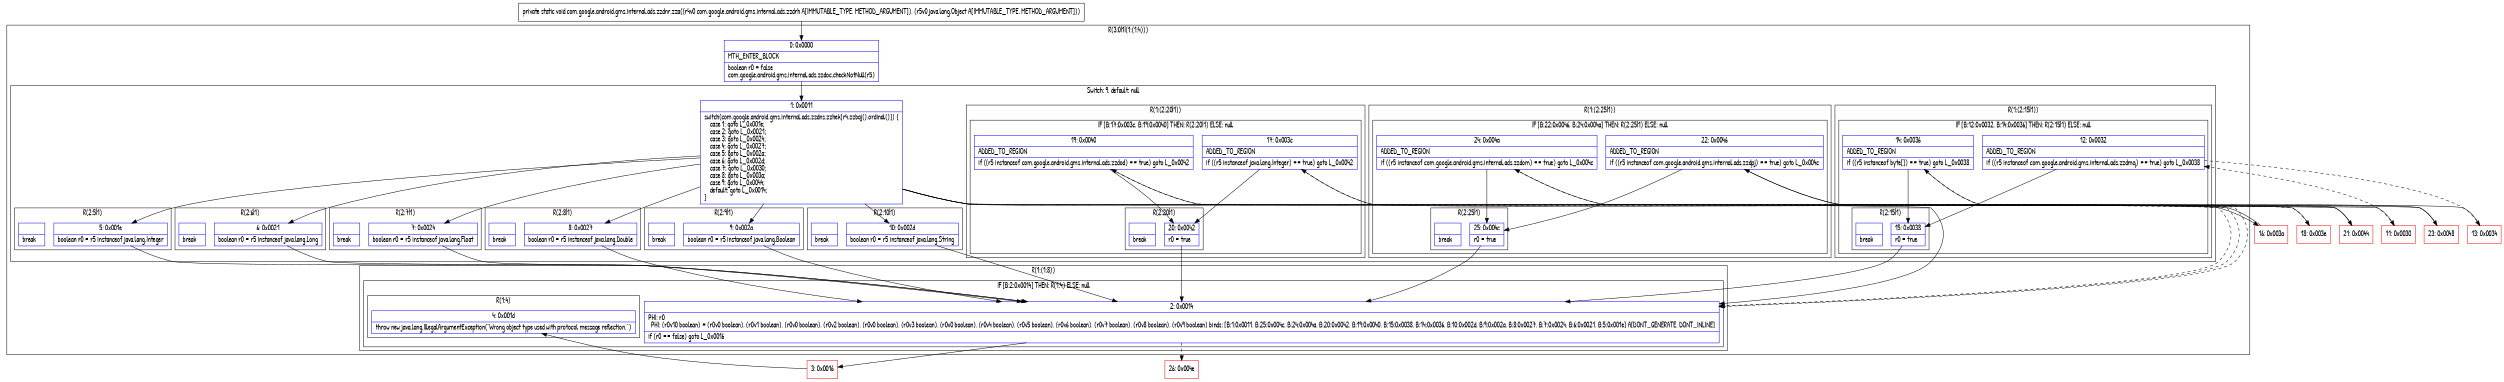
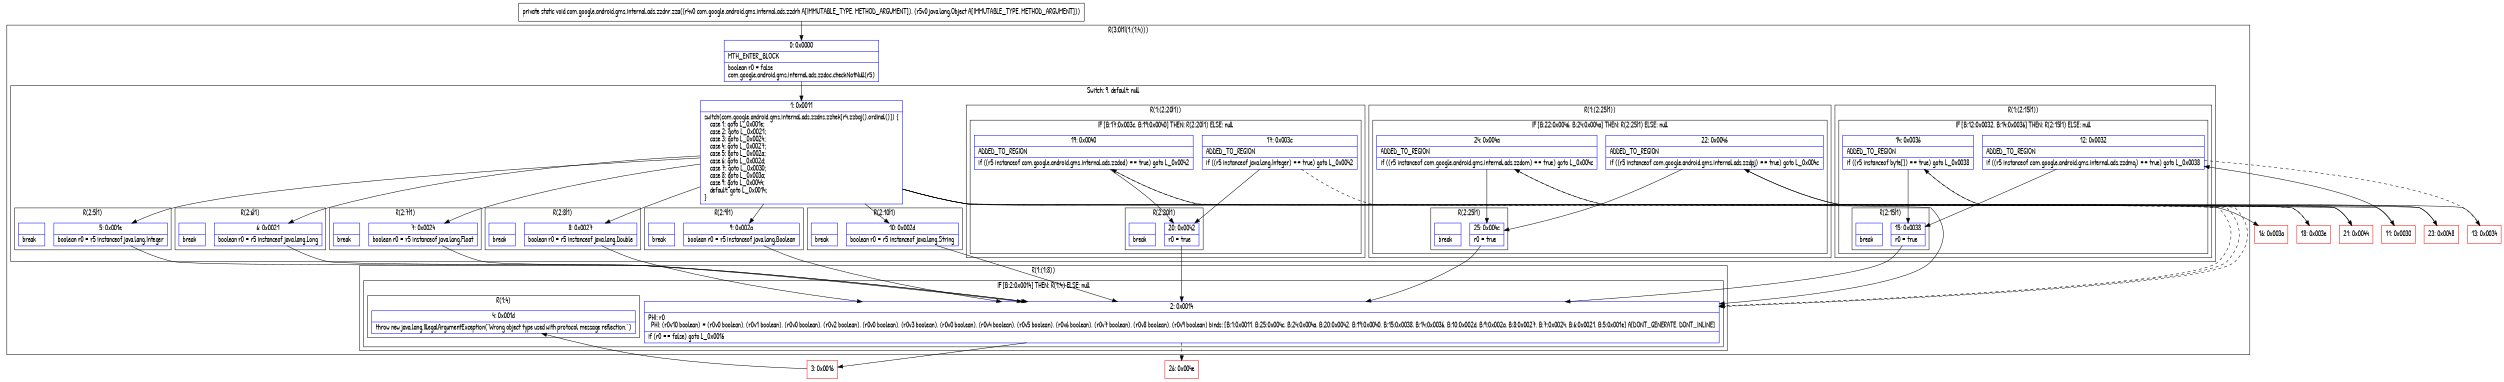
  digraph {
    fontname="Patrick Hand"
    node [color=blue fontname="Patrick Hand" shape=record]
    edge [fontname="Patrick Hand"]
    n1 [label="{5\:\ 0x001e|boolean r0 = r5 instanceof java.lang.Integer\l}"]
    n2 [label="{|break\l}"]
    n3 [label="{6\:\ 0x0021|boolean r0 = r5 instanceof java.lang.Long\l}"]
    n4 [label="{|break\l}"]
    n5 [label="{7\:\ 0x0024|boolean r0 = r5 instanceof java.lang.Float\l}"]
    n6 [label="{|break\l}"]
    n7 [label="{8\:\ 0x0027|boolean r0 = r5 instanceof java.lang.Double\l}"]
    n8 [label="{|break\l}"]
    n9 [label="{9\:\ 0x002a|boolean r0 = r5 instanceof java.lang.Boolean\l}"]
    n10 [label="{|break\l}"]
    n11 [label="{10\:\ 0x002d|boolean r0 = r5 instanceof java.lang.String\l}"]
    n12 [label="{|break\l}"]
    n13 [label="{15\:\ 0x0038|r0 = true\l}"]
    n14 [label="{|break\l}"]
    n15 [label="{12\:\ 0x0032|ADDED_TO_REGION\l|if ((r5 instanceof com.google.android.gms.internal.ads.zzdmq) == true) goto L_0x0038\l}"]
    n16 [label="{14\:\ 0x0036|ADDED_TO_REGION\l|if ((r5 instanceof byte[]) == true) goto L_0x0038\l}"]
    n17 [label="{20\:\ 0x0042|r0 = true\l}"]
    n18 [label="{|break\l}"]
    n19 [label="{17\:\ 0x003c|ADDED_TO_REGION\l|if ((r5 instanceof java.lang.Integer) == true) goto L_0x0042\l}"]
    n20 [label="{19\:\ 0x0040|ADDED_TO_REGION\l|if ((r5 instanceof com.google.android.gms.internal.ads.zzdod) == true) goto L_0x0042\l}"]
    n21 [label="{25\:\ 0x004c|r0 = true\l}"]
    n22 [label="{|break\l}"]
    n23 [label="{22\:\ 0x0046|ADDED_TO_REGION\l|if ((r5 instanceof com.google.android.gms.internal.ads.zzdpj) == true) goto L_0x004c\l}"]
    n24 [label="{24\:\ 0x004a|ADDED_TO_REGION\l|if ((r5 instanceof com.google.android.gms.internal.ads.zzdom) == true) goto L_0x004c\l}"]
    n25 [label="{1\:\ 0x0011|switch(com.google.android.gms.internal.ads.zzdns.zzhek[r4.zzbaj().ordinal()]) \{\l    case 1: goto L_0x001e;\l    case 2: goto L_0x0021;\l    case 3: goto L_0x0024;\l    case 4: goto L_0x0027;\l    case 5: goto L_0x002a;\l    case 6: goto L_0x002d;\l    case 7: goto L_0x0030;\l    case 8: goto L_0x003a;\l    case 9: goto L_0x0044;\l    default: goto L_0x0014;\l\}\l}"]
    n26 [label="{4\:\ 0x001d|throw new java.lang.IllegalArgumentException(\"Wrong object type used with protocol message reflection.\")\l}"]
    n27 [label="{2\:\ 0x0014|PHI: r0 \l  PHI: (r0v10 boolean) = (r0v0 boolean), (r0v1 boolean), (r0v0 boolean), (r0v2 boolean), (r0v0 boolean), (r0v3 boolean), (r0v0 boolean), (r0v4 boolean), (r0v5 boolean), (r0v6 boolean), (r0v7 boolean), (r0v8 boolean), (r0v9 boolean) binds: [B:1:0x0011, B:25:0x004c, B:24:0x004a, B:20:0x0042, B:19:0x0040, B:15:0x0038, B:14:0x0036, B:10:0x002d, B:9:0x002a, B:8:0x0027, B:7:0x0024, B:6:0x0021, B:5:0x001e] A[DONT_GENERATE, DONT_INLINE]\l|if (r0 == false) goto L_0x0016\l}"]
    n28 [label="{0\:\ 0x0000|MTH_ENTER_BLOCK\l|boolean r0 = false\lcom.google.android.gms.internal.ads.zzdoc.checkNotNull(r5)\l}"]
    n29 [color=red label="{13\:\ 0x0034}"]
    n30 [color=red label="{18\:\ 0x003e}"]
    n31 [color=red label="{23\:\ 0x0048}"]
    n32 [color=red label="{11\:\ 0x0030}"]
    n33 [color=red label="{16\:\ 0x003a}"]
    n34 [color=red label="{21\:\ 0x0044}"]
    n35 [color=red label="{3\:\ 0x0016}"]
    n36 [color=red label="{26\:\ 0x004e}"]
    n37 [label="{private static void com.google.android.gms.internal.ads.zzdnr.zza((r4v0 com.google.android.gms.internal.ads.zzdrh A[IMMUTABLE_TYPE, METHOD_ARGUMENT]), (r5v0 java.lang.Object A[IMMUTABLE_TYPE, METHOD_ARGUMENT])) }" color=""]
    subgraph cluster_1 {
      label="R(3:0|1|(1:(1:4)))"
      n28
      subgraph cluster_2 {
        label="Switch: 9, default: null"
        n25
        subgraph cluster_3 {
          label="R(2:5|1)"
          n1
          n2
        }
        subgraph cluster_4 {
          label="R(2:6|1)"
          n3
          n4
        }
        subgraph cluster_5 {
          label="R(2:7|1)"
          n5
          n6
        }
        subgraph cluster_6 {
          label="R(2:8|1)"
          n7
          n8
        }
        subgraph cluster_7 {
          label="R(2:9|1)"
          n9
          n10
        }
        subgraph cluster_8 {
          label="R(2:10|1)"
          n11
          n12
        }
        subgraph cluster_9 {
          label="R(1:(2:15|1))"
          subgraph cluster_10 {
            label="IF [B:12:0x0032, B:14:0x0036] THEN: R(2:15|1) ELSE: null"
            n15
            n16
            subgraph cluster_11 {
              label="R(2:15|1)"
              n13
              n14
            }
          }
        }
        subgraph cluster_12 {
          label="R(1:(2:20|1))"
          subgraph cluster_13 {
            label="IF [B:17:0x003c, B:19:0x0040] THEN: R(2:20|1) ELSE: null"
            n19
            n20
            subgraph cluster_14 {
              label="R(2:20|1)"
              n17
              n18
            }
          }
        }
        subgraph cluster_15 {
          label="R(1:(2:25|1))"
          subgraph cluster_16 {
            label="IF [B:22:0x0046, B:24:0x004a] THEN: R(2:25|1) ELSE: null"
            n23
            n24
            subgraph cluster_17 {
              label="R(2:25|1)"
              n21
              n22
            }
          }
        }
      }
      subgraph cluster_18 {
        label="R(1:(1:8))"
        subgraph cluster_19 {
          label="IF [B:2:0x0014] THEN: R(1:4) ELSE: null"
          n27
          subgraph cluster_20 {
            label="R(1:4)"
            n26
          }
        }
      }
    }
    n1 -> n27
    n3 -> n27
    n5 -> n27
    n7 -> n27
    n9 -> n27
    n11 -> n27
    n13 -> n27
    n15 -> n13
    n15 -> n29 [style=dashed]
    n16 -> n13
    n16 -> n27 [style=dashed]
    n17 -> n27
    n19 -> n17
    n19 -> n30 [style=dashed]
    n20 -> n17
    n20 -> n27 [style=dashed]
    n21 -> n27
    n23 -> n21
    n23 -> n31 [style=solid]
    n24 -> n21
    n24 -> n27 [style=dashed]
    n25 -> n1
    n25 -> n3
    n25 -> n5
    n25 -> n7
    n25 -> n9
    n25 -> n11
    n25 -> n27
    n25 -> n32
    n25 -> n33
    n25 -> n34
    n27 -> n35
    n27 -> n36 [style=dashed]
    n28 -> n25
    n29 -> n16
    n30 -> n20
    n31 -> n24
-   n32 -> n15 [style=dashed]
-   n33 -> n19
+   n32 -> n15
    n34 -> n23
    n35 -> n26
    n37 -> n28
  }
